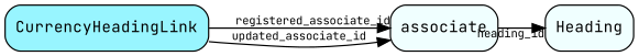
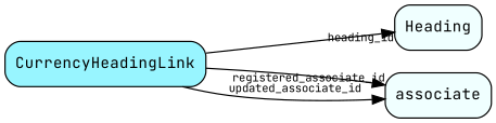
  digraph {
    fontname="JetBrains Mono"
    rankdir=LR
    node [fillcolor=azure1 fontname="JetBrains Mono" fontsize=12 shape=box style="rounded, filled"]
    edge [fontname="JetBrains Mono" fontsize=9]
    CurrencyHeadingLink [fillcolor=cadetblue1]
    Heading
    associate
-   associate -> Heading [headlabel=heading_id]
+   CurrencyHeadingLink -> Heading [headlabel=heading_id]
    CurrencyHeadingLink -> associate [headlabel=registered_associate_id]
    CurrencyHeadingLink -> associate [label=updated_associate_id]
  }
